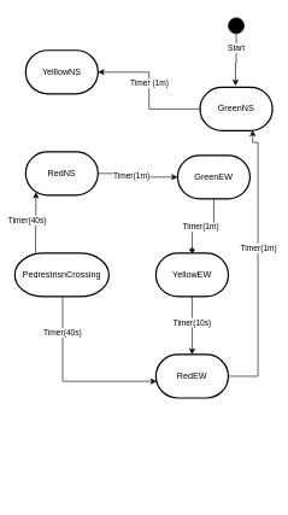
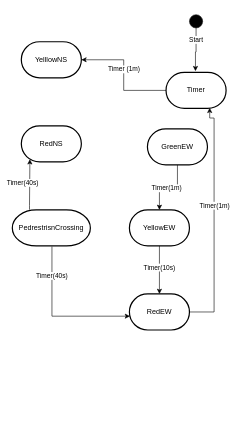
  <mxCell id="0" />
  <mxCell id="1" parent="0" />
  <mxCell id="2" value="" style="edgeStyle=orthogonalEdgeStyle;rounded=0;orthogonalLoop=1;jettySize=auto;html=1;" edge="1" parent="1"><mxGeometry relative="1" as="geometry"><mxPoint x="326" y="46" as="sourcePoint" /><mxPoint x="325" y="118" as="targetPoint" /><Array as="points"><mxPoint x="326" y="86" /><mxPoint x="325" y="86" /></Array></mxGeometry></mxCell>
  <mxCell id="3" value="Start" style="edgeLabel;html=1;align=center;verticalAlign=middle;resizable=0;points=[];" vertex="1" connectable="0" parent="2"><mxGeometry x="-0.491" y="-1" relative="1" as="geometry"><mxPoint as="offset" /></mxGeometry></mxCell>
  <mxCell id="4" value="" style="ellipse;html=1;shape=startState;fillColor=#000000;strokeColor=#1A1A1A;" vertex="1" parent="1"><mxGeometry x="311" y="20" width="30" height="30" as="geometry" /></mxCell>
  <mxCell id="5" value="" style="edgeStyle=orthogonalEdgeStyle;rounded=0;orthogonalLoop=1;jettySize=auto;html=1;" edge="1" parent="1" source="7" target="8"><mxGeometry relative="1" as="geometry" /></mxCell>
  <mxCell id="6" value="Timer (1m)" style="edgeLabel;html=1;align=center;verticalAlign=middle;resizable=0;points=[];" vertex="1" connectable="0" parent="5"><mxGeometry x="0.106" relative="1" as="geometry"><mxPoint as="offset" /></mxGeometry></mxCell>
- <mxCell id="7" value="GreenNS" style="strokeWidth=2;html=1;shape=mxgraph.flowchart.terminator;whiteSpace=wrap;" vertex="1" parent="1"><mxGeometry x="276" y="120" width="100" height="60" as="geometry" /></mxCell>
+ <mxCell id="7" value="Timer" style="strokeWidth=2;html=1;shape=mxgraph.flowchart.terminator;whiteSpace=wrap;" vertex="1" parent="1"><mxGeometry x="276" y="120" width="100" height="60" as="geometry" /></mxCell>
  <mxCell id="8" value="YelllowNS" style="strokeWidth=2;html=1;shape=mxgraph.flowchart.terminator;whiteSpace=wrap;" vertex="1" parent="1"><mxGeometry x="35" y="69" width="100" height="60" as="geometry" /></mxCell>
- <mxCell id="9" value="" style="edgeStyle=orthogonalEdgeStyle;rounded=0;orthogonalLoop=1;jettySize=auto;html=1;" edge="1" parent="1" source="11" target="15"><mxGeometry relative="1" as="geometry" /></mxCell>
- <mxCell id="10" value="Timer(1m)" style="edgeLabel;html=1;align=center;verticalAlign=middle;resizable=0;points=[];" vertex="1" connectable="0" parent="9"><mxGeometry x="-0.225" y="-2" relative="1" as="geometry"><mxPoint as="offset" /></mxGeometry></mxCell>
  <mxCell id="11" value="RedNS" style="strokeWidth=2;html=1;shape=mxgraph.flowchart.terminator;whiteSpace=wrap;" vertex="1" parent="1"><mxGeometry x="35" y="209" width="100" height="60" as="geometry" /></mxCell>
  <mxCell id="12" value="PedrestrisnCrossing" style="strokeWidth=2;html=1;shape=mxgraph.flowchart.terminator;whiteSpace=wrap;" vertex="1" parent="1"><mxGeometry x="20" y="349" width="130" height="60" as="geometry" /></mxCell>
- <mxCell id="13" value="" style="edgeStyle=orthogonalEdgeStyle;rounded=0;orthogonalLoop=1;jettySize=auto;html=1;endArrow=diamond;" edge="1" parent="1" source="15" target="18"><mxGeometry relative="1" as="geometry" /></mxCell>
+ <mxCell id="13" value="" style="edgeStyle=orthogonalEdgeStyle;rounded=0;orthogonalLoop=1;jettySize=auto;html=1;" edge="1" parent="1" source="15" target="18"><mxGeometry relative="1" as="geometry" /></mxCell>
  <mxCell id="14" value="Timer(1m)" style="edgeLabel;html=1;align=center;verticalAlign=middle;resizable=0;points=[];" vertex="1" connectable="0" parent="13"><mxGeometry x="0.058" y="1" relative="1" as="geometry"><mxPoint as="offset" /></mxGeometry></mxCell>
  <mxCell id="15" value="GreenEW" style="strokeWidth=2;html=1;shape=mxgraph.flowchart.terminator;whiteSpace=wrap;" vertex="1" parent="1"><mxGeometry x="245" y="214" width="100" height="60" as="geometry" /></mxCell>
  <mxCell id="16" value="" style="edgeStyle=orthogonalEdgeStyle;rounded=0;orthogonalLoop=1;jettySize=auto;html=1;" edge="1" parent="1" source="18" target="19"><mxGeometry relative="1" as="geometry" /></mxCell>
  <mxCell id="17" value="Timer(10s)" style="edgeLabel;html=1;align=center;verticalAlign=middle;resizable=0;points=[];" vertex="1" connectable="0" parent="16"><mxGeometry x="-0.117" y="-1" relative="1" as="geometry"><mxPoint as="offset" /></mxGeometry></mxCell>
  <mxCell id="18" value="YellowEW" style="strokeWidth=2;html=1;shape=mxgraph.flowchart.terminator;whiteSpace=wrap;" vertex="1" parent="1"><mxGeometry x="215" y="349" width="100" height="60" as="geometry" /></mxCell>
  <mxCell id="19" value="RedEW" style="strokeWidth=2;html=1;shape=mxgraph.flowchart.terminator;whiteSpace=wrap;" vertex="1" parent="1"><mxGeometry x="215" y="489" width="100" height="60" as="geometry" /></mxCell>
  <mxCell id="20" value="" style="edgeStyle=orthogonalEdgeStyle;rounded=0;orthogonalLoop=1;jettySize=auto;html=1;exitX=0.95;exitY=0.717;exitDx=0;exitDy=0;exitPerimeter=0;entryX=0.727;entryY=0.983;entryDx=0;entryDy=0;entryPerimeter=0;" edge="1" parent="1" target="7"><mxGeometry relative="1" as="geometry"><mxPoint x="315" y="515.02" as="sourcePoint" /><mxPoint x="426" y="178" as="targetPoint" /><Array as="points"><mxPoint x="315" y="519" /><mxPoint x="356" y="519" /><mxPoint x="356" y="196" /><mxPoint x="349" y="196" /></Array></mxGeometry></mxCell>
  <mxCell id="21" value="Timer(1m)" style="edgeLabel;html=1;align=center;verticalAlign=middle;resizable=0;points=[];" vertex="1" connectable="0" parent="20"><mxGeometry x="0.13" relative="1" as="geometry"><mxPoint as="offset" /></mxGeometry></mxCell>
  <mxCell id="22" value="" style="edgeStyle=orthogonalEdgeStyle;rounded=0;orthogonalLoop=1;jettySize=auto;html=1;" edge="1" parent="1"><mxGeometry relative="1" as="geometry"><mxPoint x="86" y="410" as="sourcePoint" /><mxPoint x="216" y="526" as="targetPoint" /><Array as="points"><mxPoint x="86" y="526" /><mxPoint x="216" y="526" /></Array></mxGeometry></mxCell>
  <mxCell id="23" value="Timer(40s)" style="edgeLabel;html=1;align=center;verticalAlign=middle;resizable=0;points=[];" vertex="1" connectable="0" parent="22"><mxGeometry x="-0.607" y="-1" relative="1" as="geometry"><mxPoint as="offset" /></mxGeometry></mxCell>
  <mxCell id="24" value="" style="edgeStyle=orthogonalEdgeStyle;rounded=0;orthogonalLoop=1;jettySize=auto;html=1;entryX=0.263;entryY=0.994;entryDx=0;entryDy=0;entryPerimeter=0;exitX=0.328;exitY=0.061;exitDx=0;exitDy=0;exitPerimeter=0;" edge="1" parent="1"><mxGeometry relative="1" as="geometry"><mxPoint x="48.64" y="348.66" as="sourcePoint" /><mxPoint x="49.3" y="264.64" as="targetPoint" /><Array as="points"><mxPoint x="49" y="342" /></Array></mxGeometry></mxCell>
  <mxCell id="25" value="Timer(40s)&amp;nbsp; &amp;nbsp; &amp;nbsp; &amp;nbsp;" style="edgeLabel;html=1;align=center;verticalAlign=middle;resizable=0;points=[];" vertex="1" connectable="0" parent="24"><mxGeometry x="0.079" y="1" relative="1" as="geometry"><mxPoint as="offset" /></mxGeometry></mxCell>
  <mxCell id="26" value="&lt;h3&gt;&lt;br&gt;&lt;/h3&gt;" style="text;html=1;align=center;verticalAlign=middle;resizable=0;points=[];autosize=1;strokeColor=none;fillColor=none;" vertex="1" parent="1"><mxGeometry x="177" y="629" width="20" height="60" as="geometry" /></mxCell>
